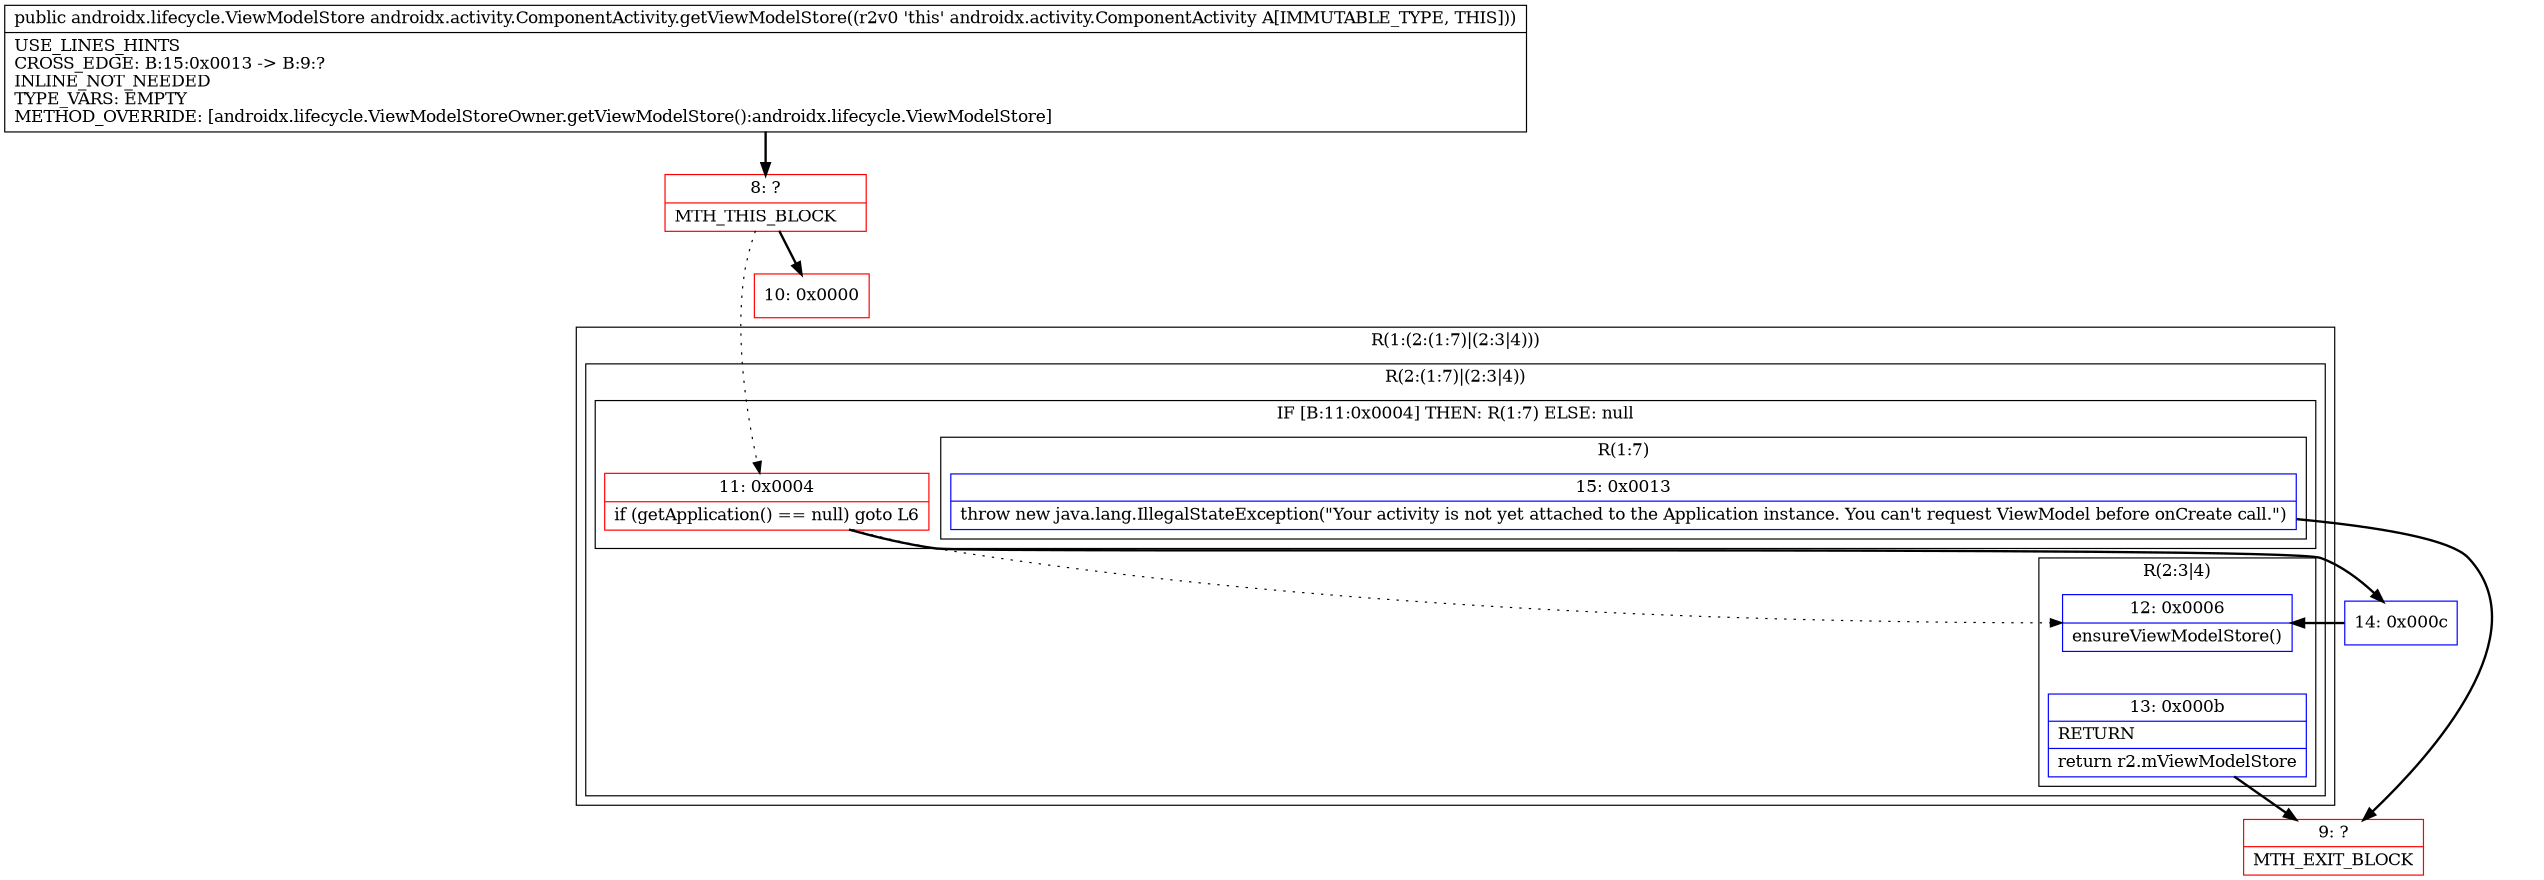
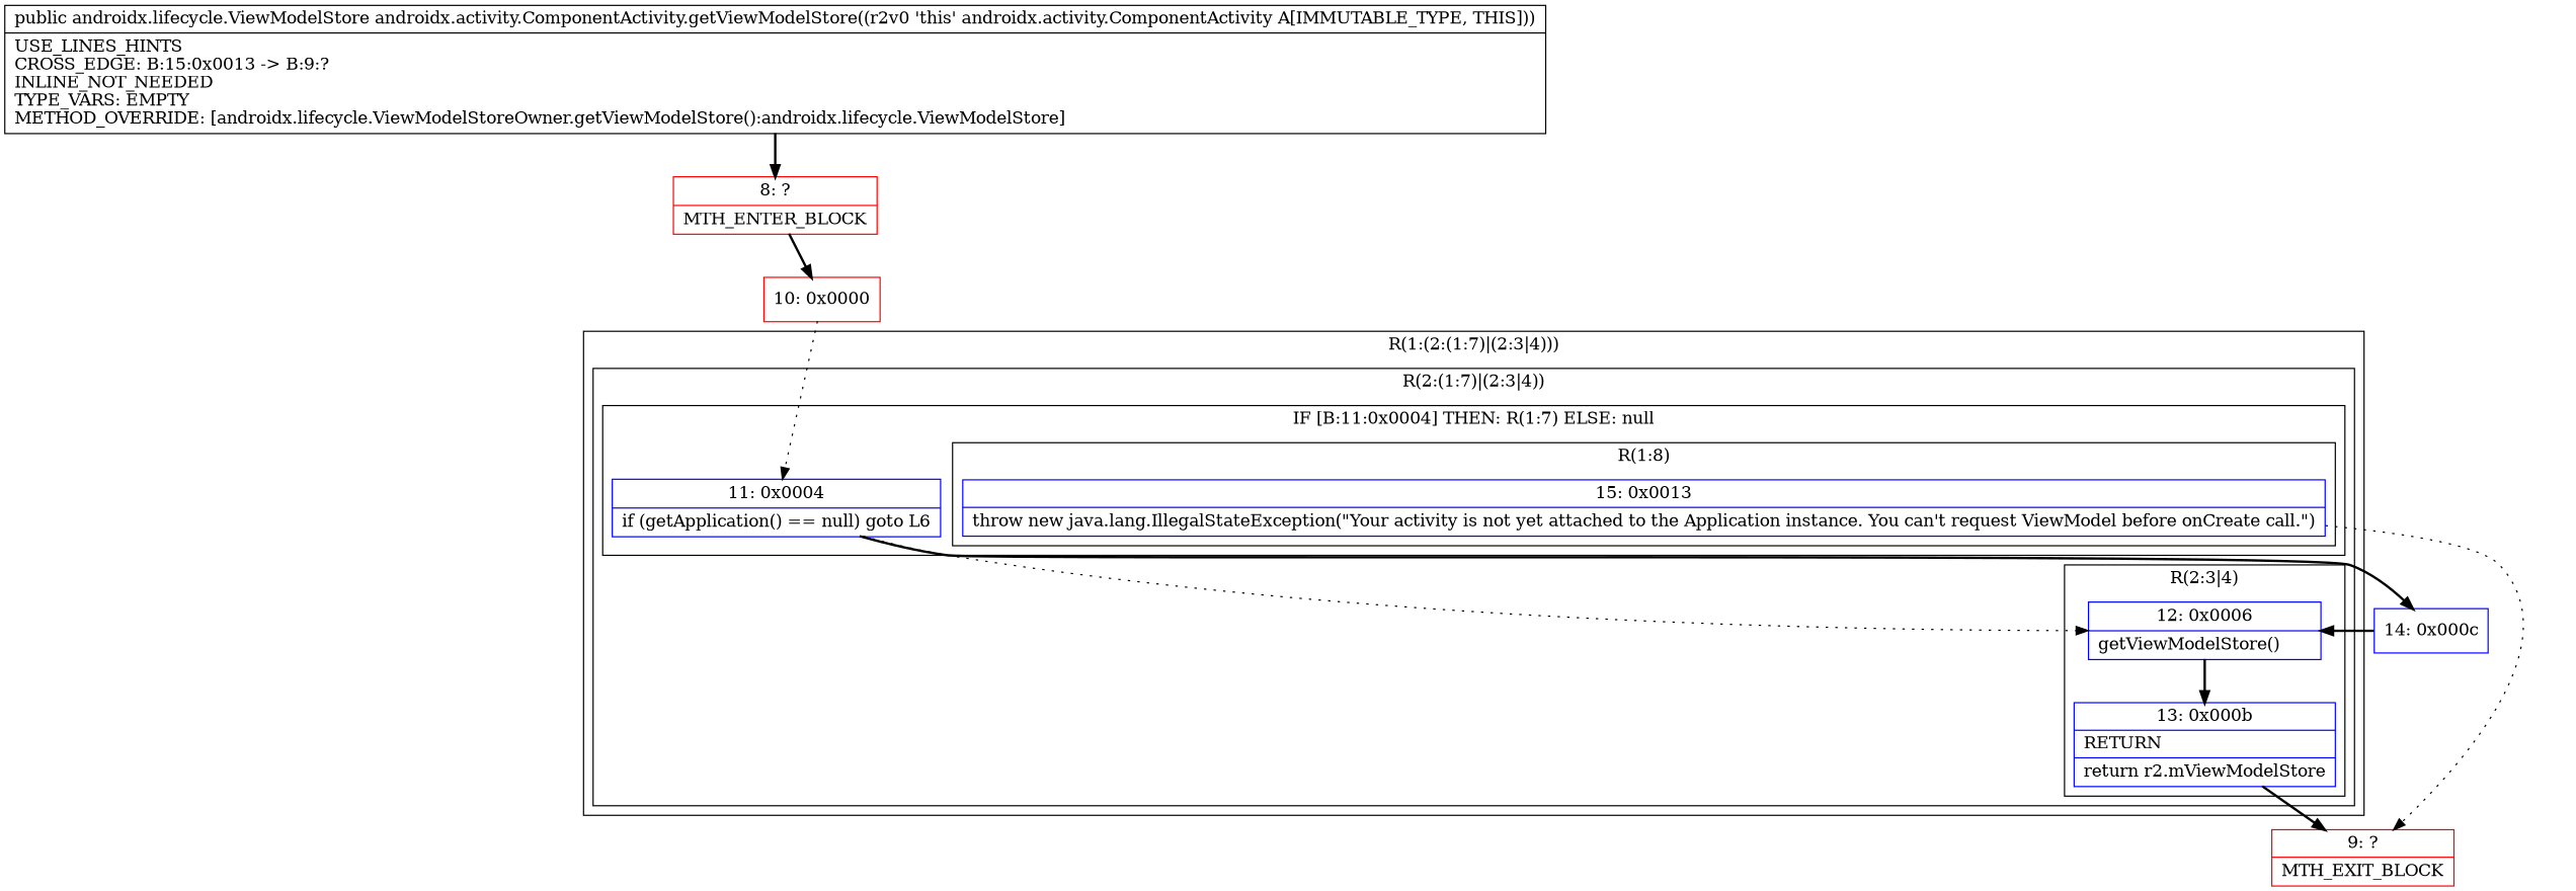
  digraph {
    node [color=blue shape=record]
    edge [style=bold]
    n1 [label="{15\:\ 0x0013|throw new java.lang.IllegalStateException(\"Your activity is not yet attached to the Application instance. You can't request ViewModel before onCreate call.\")\l}"]
-   n2 [color=red label="{11\:\ 0x0004|if (getApplication() == null) goto L6\l}"]
-   n3 [label="{12\:\ 0x0006|ensureViewModelStore()\l}"]
+   n2 [label="{11\:\ 0x0004|if (getApplication() == null) goto L6\l}"]
+   n3 [label="{12\:\ 0x0006|getViewModelStore()\l}"]
    n4 [label="{13\:\ 0x000b|RETURN\l|return r2.mViewModelStore\l}"]
    n5 [color=red label="{9\:\ ?|MTH_EXIT_BLOCK\l}"]
    n6 [label="{14\:\ 0x000c}"]
-   n7 [color=red label="{8\:\ ?|MTH_THIS_BLOCK\l}"]
+   n7 [color=red label="{8\:\ ?|MTH_ENTER_BLOCK\l}"]
    n8 [color=red label="{10\:\ 0x0000}"]
    n9 [label="{public androidx.lifecycle.ViewModelStore androidx.activity.ComponentActivity.getViewModelStore((r2v0 'this' androidx.activity.ComponentActivity A[IMMUTABLE_TYPE, THIS]))  | USE_LINES_HINTS\lCROSS_EDGE: B:15:0x0013 \-\> B:9:?\lINLINE_NOT_NEEDED\lTYPE_VARS: EMPTY\lMETHOD_OVERRIDE: [androidx.lifecycle.ViewModelStoreOwner.getViewModelStore():androidx.lifecycle.ViewModelStore]\l}" color=""]
    subgraph cluster_1 {
      label="R(1:(2:(1:7)|(2:3|4)))"
      subgraph cluster_2 {
        label="R(2:(1:7)|(2:3|4))"
        subgraph cluster_3 {
          label="IF [B:11:0x0004] THEN: R(1:7) ELSE: null"
          n2
          subgraph cluster_4 {
-           label="R(1:7)"
+           label="R(1:8)"
            n1
          }
        }
        subgraph cluster_5 {
          label="R(2:3|4)"
          n3
          n4
        }
      }
    }
-   n1 -> n5
+   n1 -> n5 [style=dotted]
    n2 -> n3 [style=dotted]
    n2 -> n6
+   n3 -> n4
    n4 -> n5
    n6 -> n3
    n7 -> n8
-   n7 -> n2 [style=dotted]
+   n8 -> n2 [style=dotted]
    n9 -> n7
  }
